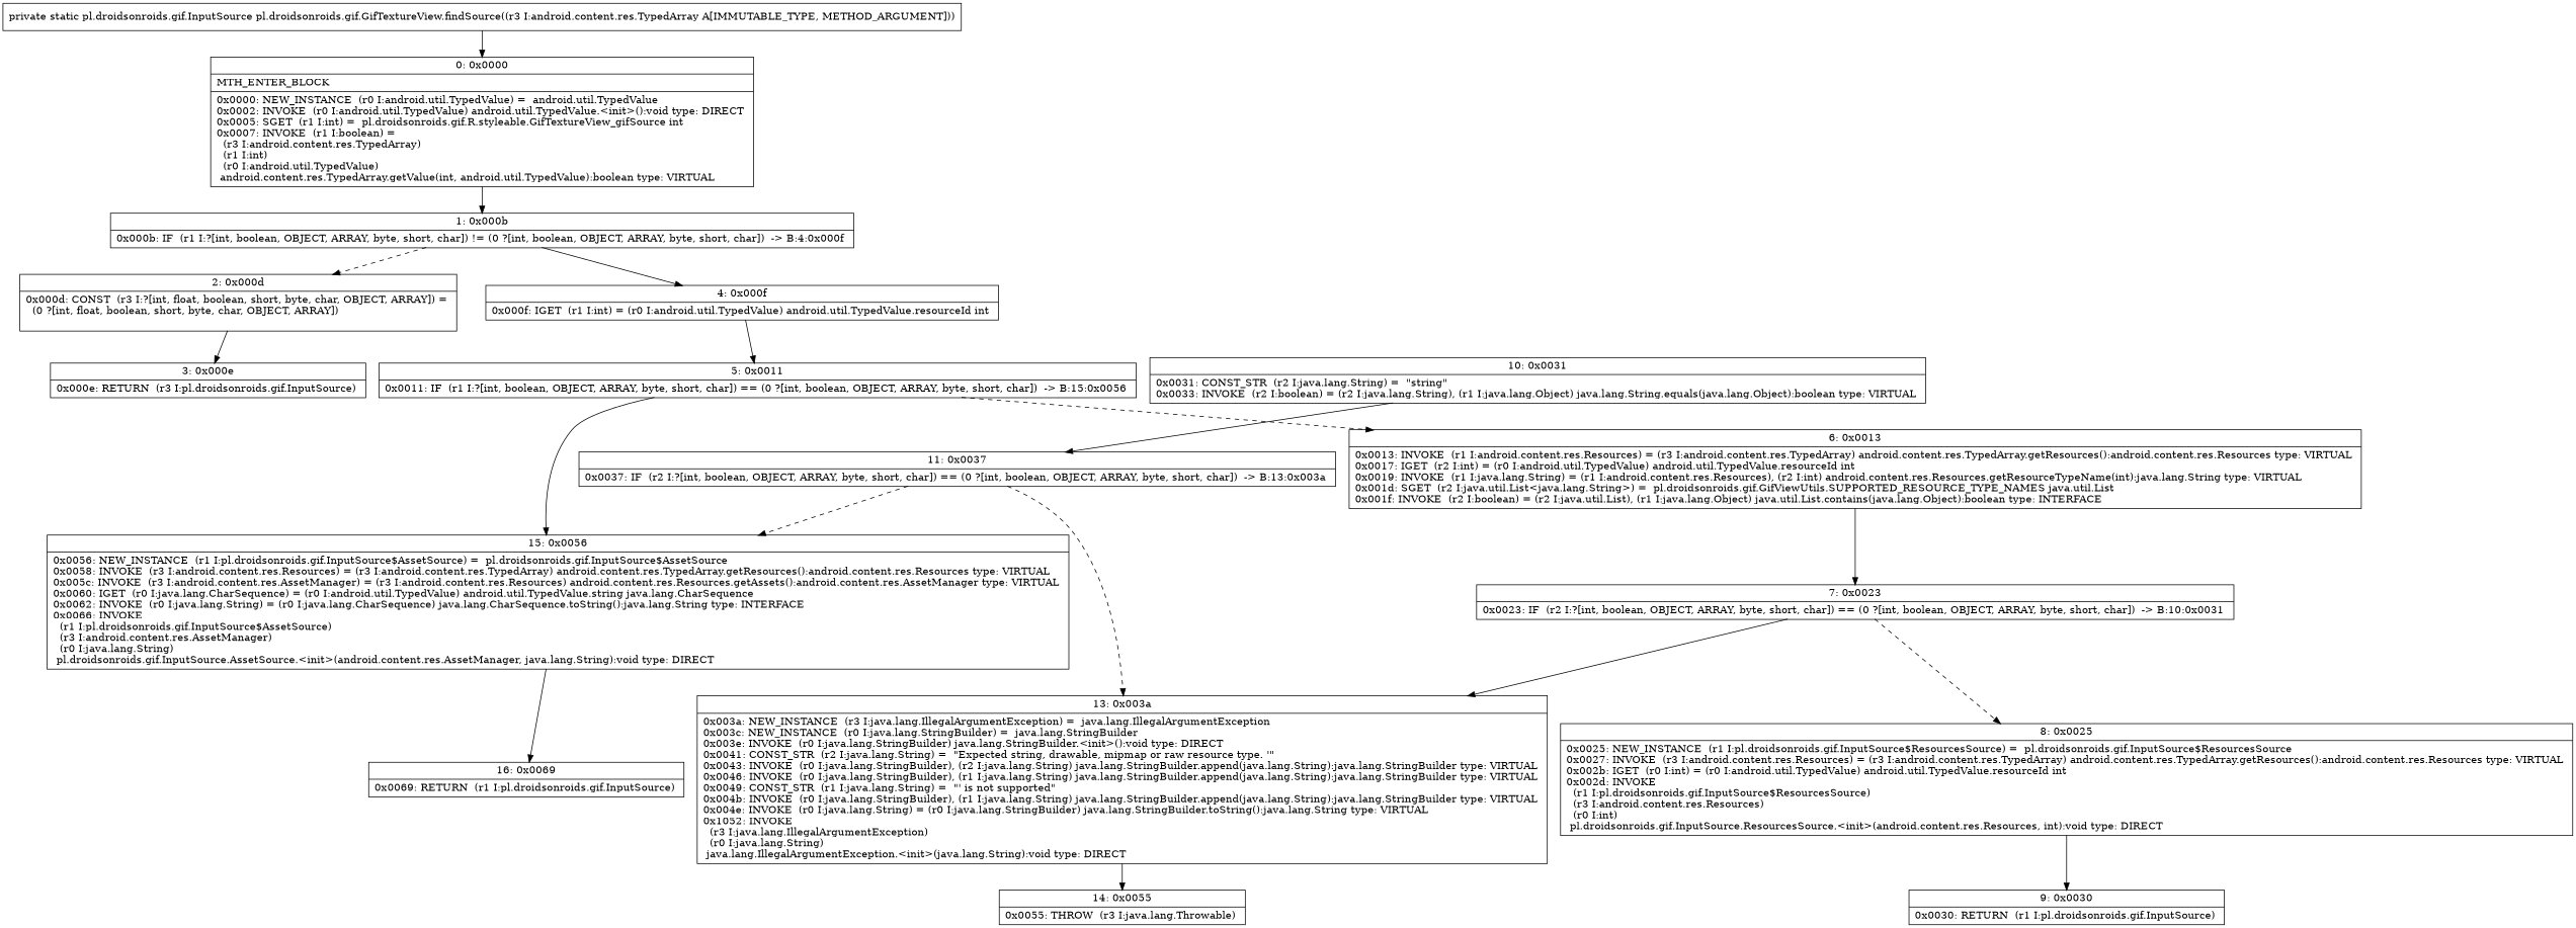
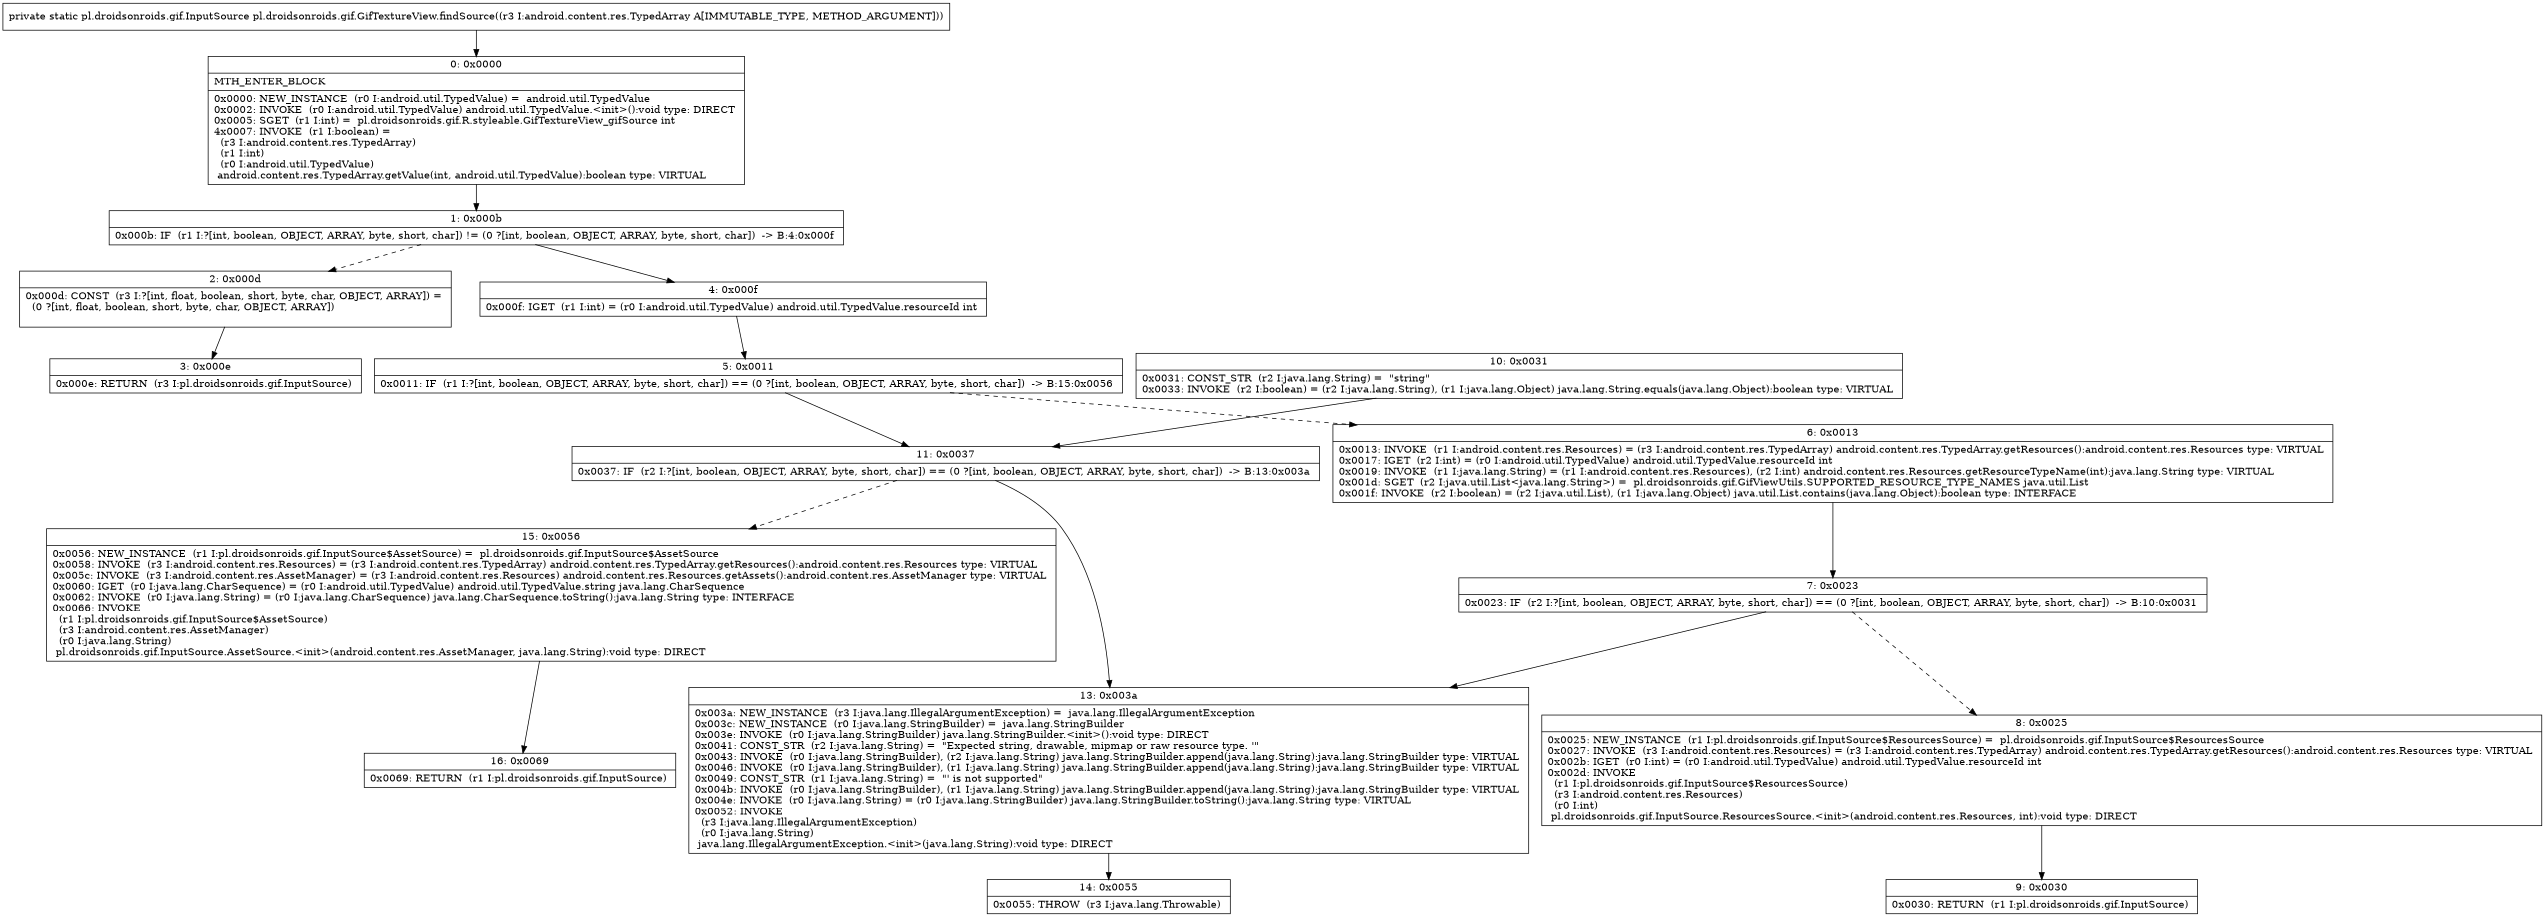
  digraph {
    node [shape=record]
-   n1 [label="{0\:\ 0x0000|MTH_ENTER_BLOCK\l|0x0000: NEW_INSTANCE  (r0 I:android.util.TypedValue) =  android.util.TypedValue \l0x0002: INVOKE  (r0 I:android.util.TypedValue) android.util.TypedValue.\<init\>():void type: DIRECT \l0x0005: SGET  (r1 I:int) =  pl.droidsonroids.gif.R.styleable.GifTextureView_gifSource int \l0x0007: INVOKE  (r1 I:boolean) = \l  (r3 I:android.content.res.TypedArray)\l  (r1 I:int)\l  (r0 I:android.util.TypedValue)\l android.content.res.TypedArray.getValue(int, android.util.TypedValue):boolean type: VIRTUAL \l}"]
+   n1 [label="{0\:\ 0x0000|MTH_ENTER_BLOCK\l|0x0000: NEW_INSTANCE  (r0 I:android.util.TypedValue) =  android.util.TypedValue \l0x0002: INVOKE  (r0 I:android.util.TypedValue) android.util.TypedValue.\<init\>():void type: DIRECT \l0x0005: SGET  (r1 I:int) =  pl.droidsonroids.gif.R.styleable.GifTextureView_gifSource int \l4x0007: INVOKE  (r1 I:boolean) = \l  (r3 I:android.content.res.TypedArray)\l  (r1 I:int)\l  (r0 I:android.util.TypedValue)\l android.content.res.TypedArray.getValue(int, android.util.TypedValue):boolean type: VIRTUAL \l}"]
    n2 [label="{1\:\ 0x000b|0x000b: IF  (r1 I:?[int, boolean, OBJECT, ARRAY, byte, short, char]) != (0 ?[int, boolean, OBJECT, ARRAY, byte, short, char])  \-\> B:4:0x000f \l}"]
    n3 [label="{2\:\ 0x000d|0x000d: CONST  (r3 I:?[int, float, boolean, short, byte, char, OBJECT, ARRAY]) = \l  (0 ?[int, float, boolean, short, byte, char, OBJECT, ARRAY])\l \l}"]
    n4 [label="{4\:\ 0x000f|0x000f: IGET  (r1 I:int) = (r0 I:android.util.TypedValue) android.util.TypedValue.resourceId int \l}"]
    n5 [label="{3\:\ 0x000e|0x000e: RETURN  (r3 I:pl.droidsonroids.gif.InputSource) \l}"]
    n6 [label="{5\:\ 0x0011|0x0011: IF  (r1 I:?[int, boolean, OBJECT, ARRAY, byte, short, char]) == (0 ?[int, boolean, OBJECT, ARRAY, byte, short, char])  \-\> B:15:0x0056 \l}"]
    n7 [label="{6\:\ 0x0013|0x0013: INVOKE  (r1 I:android.content.res.Resources) = (r3 I:android.content.res.TypedArray) android.content.res.TypedArray.getResources():android.content.res.Resources type: VIRTUAL \l0x0017: IGET  (r2 I:int) = (r0 I:android.util.TypedValue) android.util.TypedValue.resourceId int \l0x0019: INVOKE  (r1 I:java.lang.String) = (r1 I:android.content.res.Resources), (r2 I:int) android.content.res.Resources.getResourceTypeName(int):java.lang.String type: VIRTUAL \l0x001d: SGET  (r2 I:java.util.List\<java.lang.String\>) =  pl.droidsonroids.gif.GifViewUtils.SUPPORTED_RESOURCE_TYPE_NAMES java.util.List \l0x001f: INVOKE  (r2 I:boolean) = (r2 I:java.util.List), (r1 I:java.lang.Object) java.util.List.contains(java.lang.Object):boolean type: INTERFACE \l}"]
    n8 [label="{15\:\ 0x0056|0x0056: NEW_INSTANCE  (r1 I:pl.droidsonroids.gif.InputSource$AssetSource) =  pl.droidsonroids.gif.InputSource$AssetSource \l0x0058: INVOKE  (r3 I:android.content.res.Resources) = (r3 I:android.content.res.TypedArray) android.content.res.TypedArray.getResources():android.content.res.Resources type: VIRTUAL \l0x005c: INVOKE  (r3 I:android.content.res.AssetManager) = (r3 I:android.content.res.Resources) android.content.res.Resources.getAssets():android.content.res.AssetManager type: VIRTUAL \l0x0060: IGET  (r0 I:java.lang.CharSequence) = (r0 I:android.util.TypedValue) android.util.TypedValue.string java.lang.CharSequence \l0x0062: INVOKE  (r0 I:java.lang.String) = (r0 I:java.lang.CharSequence) java.lang.CharSequence.toString():java.lang.String type: INTERFACE \l0x0066: INVOKE  \l  (r1 I:pl.droidsonroids.gif.InputSource$AssetSource)\l  (r3 I:android.content.res.AssetManager)\l  (r0 I:java.lang.String)\l pl.droidsonroids.gif.InputSource.AssetSource.\<init\>(android.content.res.AssetManager, java.lang.String):void type: DIRECT \l}"]
    n9 [label="{7\:\ 0x0023|0x0023: IF  (r2 I:?[int, boolean, OBJECT, ARRAY, byte, short, char]) == (0 ?[int, boolean, OBJECT, ARRAY, byte, short, char])  \-\> B:10:0x0031 \l}"]
    n10 [label="{16\:\ 0x0069|0x0069: RETURN  (r1 I:pl.droidsonroids.gif.InputSource) \l}"]
    n11 [label="{8\:\ 0x0025|0x0025: NEW_INSTANCE  (r1 I:pl.droidsonroids.gif.InputSource$ResourcesSource) =  pl.droidsonroids.gif.InputSource$ResourcesSource \l0x0027: INVOKE  (r3 I:android.content.res.Resources) = (r3 I:android.content.res.TypedArray) android.content.res.TypedArray.getResources():android.content.res.Resources type: VIRTUAL \l0x002b: IGET  (r0 I:int) = (r0 I:android.util.TypedValue) android.util.TypedValue.resourceId int \l0x002d: INVOKE  \l  (r1 I:pl.droidsonroids.gif.InputSource$ResourcesSource)\l  (r3 I:android.content.res.Resources)\l  (r0 I:int)\l pl.droidsonroids.gif.InputSource.ResourcesSource.\<init\>(android.content.res.Resources, int):void type: DIRECT \l}"]
-   n12 [label="{13\:\ 0x003a|0x003a: NEW_INSTANCE  (r3 I:java.lang.IllegalArgumentException) =  java.lang.IllegalArgumentException \l0x003c: NEW_INSTANCE  (r0 I:java.lang.StringBuilder) =  java.lang.StringBuilder \l0x003e: INVOKE  (r0 I:java.lang.StringBuilder) java.lang.StringBuilder.\<init\>():void type: DIRECT \l0x0041: CONST_STR  (r2 I:java.lang.String) =  \"Expected string, drawable, mipmap or raw resource type. '\" \l0x0043: INVOKE  (r0 I:java.lang.StringBuilder), (r2 I:java.lang.String) java.lang.StringBuilder.append(java.lang.String):java.lang.StringBuilder type: VIRTUAL \l0x0046: INVOKE  (r0 I:java.lang.StringBuilder), (r1 I:java.lang.String) java.lang.StringBuilder.append(java.lang.String):java.lang.StringBuilder type: VIRTUAL \l0x0049: CONST_STR  (r1 I:java.lang.String) =  \"' is not supported\" \l0x004b: INVOKE  (r0 I:java.lang.StringBuilder), (r1 I:java.lang.String) java.lang.StringBuilder.append(java.lang.String):java.lang.StringBuilder type: VIRTUAL \l0x004e: INVOKE  (r0 I:java.lang.String) = (r0 I:java.lang.StringBuilder) java.lang.StringBuilder.toString():java.lang.String type: VIRTUAL \l0x1052: INVOKE  \l  (r3 I:java.lang.IllegalArgumentException)\l  (r0 I:java.lang.String)\l java.lang.IllegalArgumentException.\<init\>(java.lang.String):void type: DIRECT \l}"]
+   n12 [label="{13\:\ 0x003a|0x003a: NEW_INSTANCE  (r3 I:java.lang.IllegalArgumentException) =  java.lang.IllegalArgumentException \l0x003c: NEW_INSTANCE  (r0 I:java.lang.StringBuilder) =  java.lang.StringBuilder \l0x003e: INVOKE  (r0 I:java.lang.StringBuilder) java.lang.StringBuilder.\<init\>():void type: DIRECT \l0x0041: CONST_STR  (r2 I:java.lang.String) =  \"Expected string, drawable, mipmap or raw resource type. '\" \l0x0043: INVOKE  (r0 I:java.lang.StringBuilder), (r2 I:java.lang.String) java.lang.StringBuilder.append(java.lang.String):java.lang.StringBuilder type: VIRTUAL \l0x0046: INVOKE  (r0 I:java.lang.StringBuilder), (r1 I:java.lang.String) java.lang.StringBuilder.append(java.lang.String):java.lang.StringBuilder type: VIRTUAL \l0x0049: CONST_STR  (r1 I:java.lang.String) =  \"' is not supported\" \l0x004b: INVOKE  (r0 I:java.lang.StringBuilder), (r1 I:java.lang.String) java.lang.StringBuilder.append(java.lang.String):java.lang.StringBuilder type: VIRTUAL \l0x004e: INVOKE  (r0 I:java.lang.String) = (r0 I:java.lang.StringBuilder) java.lang.StringBuilder.toString():java.lang.String type: VIRTUAL \l0x0052: INVOKE  \l  (r3 I:java.lang.IllegalArgumentException)\l  (r0 I:java.lang.String)\l java.lang.IllegalArgumentException.\<init\>(java.lang.String):void type: DIRECT \l}"]
    n13 [label="{9\:\ 0x0030|0x0030: RETURN  (r1 I:pl.droidsonroids.gif.InputSource) \l}"]
    n14 [label="{10\:\ 0x0031|0x0031: CONST_STR  (r2 I:java.lang.String) =  \"string\" \l0x0033: INVOKE  (r2 I:boolean) = (r2 I:java.lang.String), (r1 I:java.lang.Object) java.lang.String.equals(java.lang.Object):boolean type: VIRTUAL \l}"]
    n15 [label="{11\:\ 0x0037|0x0037: IF  (r2 I:?[int, boolean, OBJECT, ARRAY, byte, short, char]) == (0 ?[int, boolean, OBJECT, ARRAY, byte, short, char])  \-\> B:13:0x003a \l}"]
    n16 [label="{14\:\ 0x0055|0x0055: THROW  (r3 I:java.lang.Throwable) \l}"]
    n17 [label="{private static pl.droidsonroids.gif.InputSource pl.droidsonroids.gif.GifTextureView.findSource((r3 I:android.content.res.TypedArray A[IMMUTABLE_TYPE, METHOD_ARGUMENT])) }"]
    n1 -> n2
    n2 -> n3 [style=dashed]
    n2 -> n4
    n3 -> n5
    n4 -> n6
    n6 -> n7 [style=dashed]
-   n6 -> n8
+   n6 -> n15
    n7 -> n9
    n8 -> n10
    n9 -> n11 [style=dashed]
    n9 -> n12
    n11 -> n13
    n12 -> n16
    n14 -> n15
    n15 -> n8 [style=dashed]
-   n15 -> n12 [style=dashed]
+   n15 -> n12
    n17 -> n1
  }
